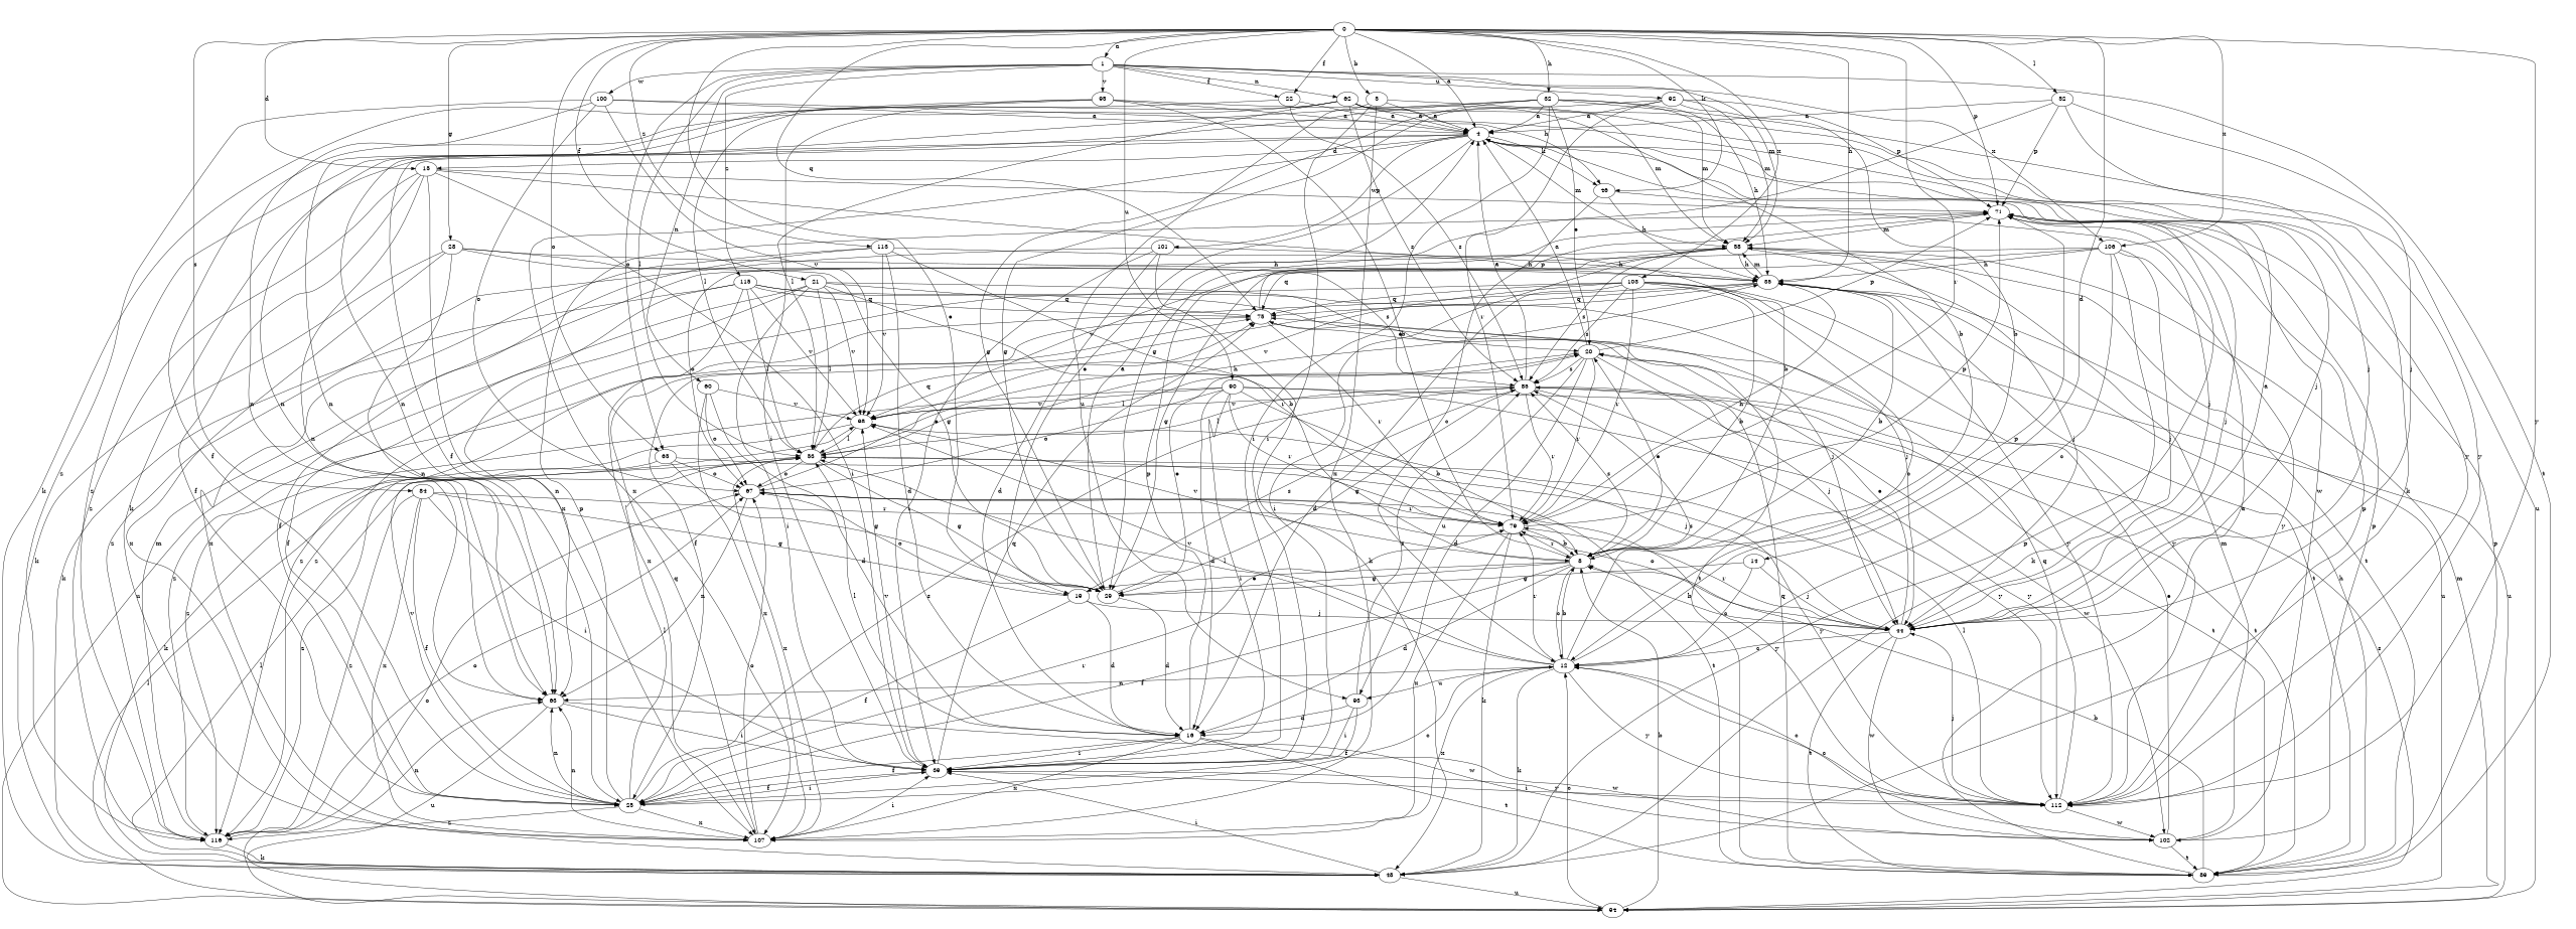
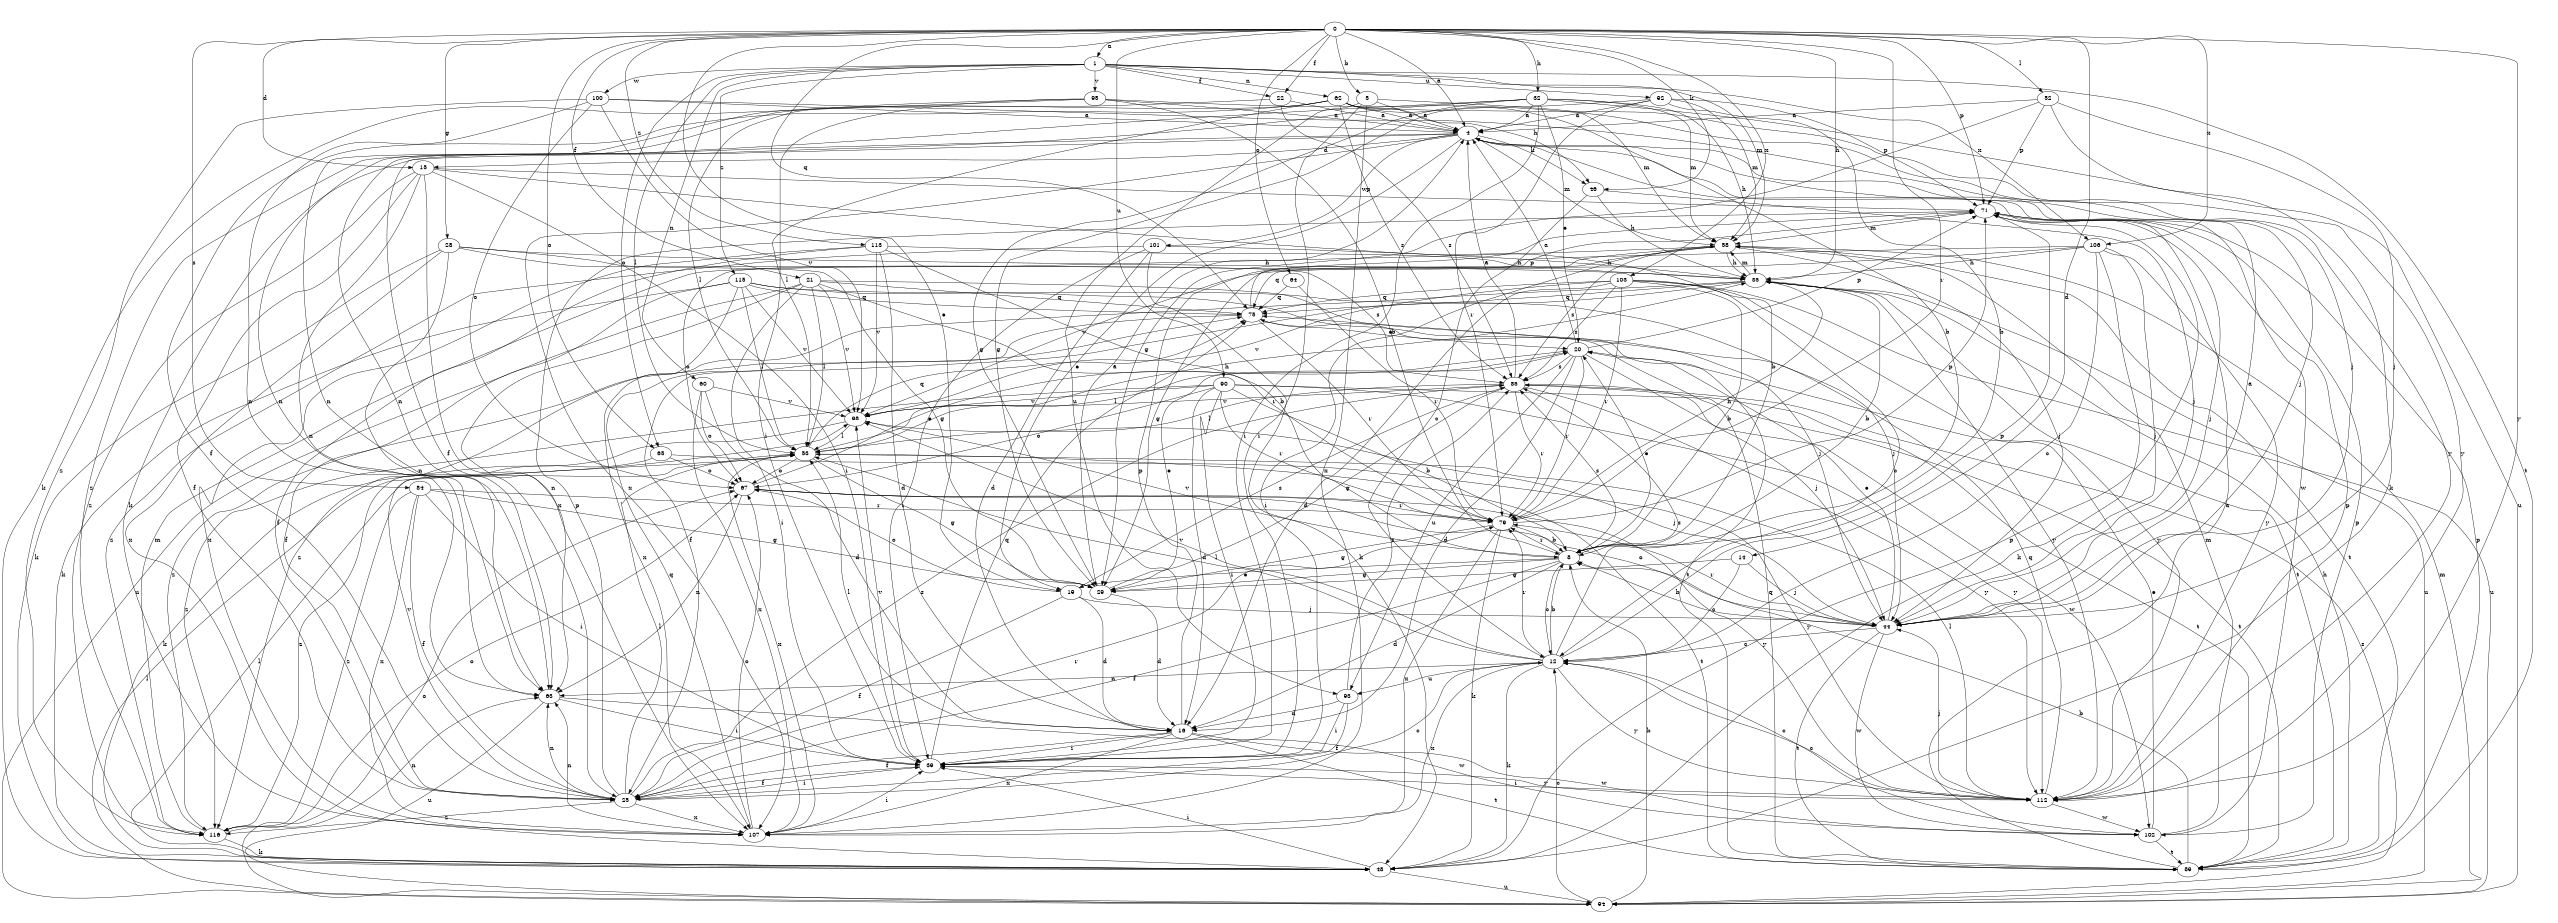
  strict digraph {
    0
    1
    4
    5
    14
    15
    19
    21
    22
    28
    32
    35
    46
    52
+   64
    65
    71
    75
    79
    84
    90
    103
    106
    112
    113
    89
    53
    58
    60
    62
    92
    95
    100
    115
    44
    48
    101
    102
    107
    116
    39
    93
    12
    29
    8
    25
    63
    16
    85
    67
    98
    94
    20
    0 -> 1 [label=a]
    0 -> 4 [label=a]
    0 -> 5 [label=b]
    0 -> 14 [label=d]
    0 -> 15 [label=d]
    0 -> 19 [label=e]
    0 -> 21 [label=f]
    0 -> 22 [label=f]
    0 -> 28 [label=g]
    0 -> 32 [label=h]
    0 -> 35 [label=h]
    0 -> 46 [label=k]
    0 -> 52 [label=l]
+   0 -> 64 [label=o]
    0 -> 65 [label=o]
    0 -> 71 [label=p]
    0 -> 75 [label=q]
    0 -> 79 [label=r]
    0 -> 84 [label=s]
    0 -> 90 [label=u]
    0 -> 103 [label=x]
    0 -> 106 [label=x]
    0 -> 112 [label=y]
    0 -> 113 [label=z]
    1 -> 22 [label=f]
    1 -> 65 [label=o]
    1 -> 106 [label=x]
    1 -> 89 [label=t]
    1 -> 53 [label=l]
    1 -> 58 [label=m]
    1 -> 60 [label=n]
    1 -> 62 [label=n]
    1 -> 92 [label=u]
    1 -> 95 [label=v]
    1 -> 100 [label=w]
    1 -> 115 [label=z]
    4 -> 15 [label=d]
    4 -> 19 [label=e]
    4 -> 46 [label=k]
    4 -> 58 [label=m]
    4 -> 44 [label=j]
    4 -> 48 [label=k]
    4 -> 101 [label=w]
    4 -> 102 [label=w]
    4 -> 107 [label=x]
    4 -> 116 [label=z]
    5 -> 4 [label=a]
    5 -> 58 [label=m]
    5 -> 107 [label=x]
    5 -> 39 [label=i]
    5 -> 93 [label=u]
    14 -> 44 [label=j]
    14 -> 12 [label=c]
    14 -> 29 [label=g]
    15 -> 71 [label=p]
    15 -> 107 [label=x]
    15 -> 116 [label=z]
    15 -> 39 [label=i]
    15 -> 8 [label=b]
    15 -> 25 [label=f]
    15 -> 63 [label=n]
    19 -> 44 [label=j]
    19 -> 25 [label=f]
    19 -> 16 [label=d]
    19 -> 85 [label=s]
    19 -> 67 [label=o]
    21 -> 75 [label=q]
    21 -> 79 [label=r]
    21 -> 53 [label=l]
    21 -> 44 [label=j]
    21 -> 39 [label=i]
    21 -> 63 [label=n]
    21 -> 98 [label=v]
    21 -> 94 [label=u]
    22 -> 4 [label=a]
    22 -> 63 [label=n]
    22 -> 85 [label=s]
    28 -> 35 [label=h]
    28 -> 48 [label=k]
    28 -> 107 [label=x]
    28 -> 29 [label=g]
    28 -> 63 [label=n]
    28 -> 85 [label=s]
    32 -> 4 [label=a]
    32 -> 35 [label=h]
    32 -> 58 [label=m]
    32 -> 39 [label=i]
    32 -> 29 [label=g]
    32 -> 25 [label=f]
    32 -> 63 [label=n]
    32 -> 94 [label=u]
    32 -> 20 [label=e]
    35 -> 75 [label=q]
    35 -> 112 [label=y]
    35 -> 89 [label=t]
    35 -> 58 [label=m]
    35 -> 116 [label=z]
    35 -> 8 [label=b]
    35 -> 25 [label=f]
    35 -> 94 [label=u]
    46 -> 35 [label=h]
    46 -> 44 [label=j]
    46 -> 12 [label=c]
    52 -> 4 [label=a]
    52 -> 71 [label=p]
    52 -> 44 [label=j]
    52 -> 48 [label=k]
    52 -> 29 [label=g]
+   64 -> 75 [label=q]
+   64 -> 79 [label=r]
    65 -> 112 [label=y]
    65 -> 116 [label=z]
-   65 -> 29 [label=g]
+   79 -> 29 [label=g]
    65 -> 67 [label=o]
    71 -> 58 [label=m]
    71 -> 44 [label=j]
    75 -> 71 [label=p]
    75 -> 79 [label=r]
    75 -> 116 [label=z]
    75 -> 20 [label=e]
    79 -> 35 [label=h]
    79 -> 71 [label=p]
    79 -> 48 [label=k]
    79 -> 107 [label=x]
    79 -> 8 [label=b]
    84 -> 79 [label=r]
    84 -> 107 [label=x]
    84 -> 116 [label=z]
    84 -> 39 [label=i]
    84 -> 29 [label=g]
    84 -> 25 [label=f]
    90 -> 79 [label=r]
    90 -> 112 [label=y]
    90 -> 89 [label=t]
    90 -> 116 [label=z]
    90 -> 39 [label=i]
    90 -> 8 [label=b]
    90 -> 16 [label=d]
    90 -> 67 [label=o]
    90 -> 98 [label=v]
    103 -> 75 [label=q]
    103 -> 79 [label=r]
    103 -> 112 [label=y]
-   103 -> 116 [label=z]
    103 -> 12 [label=c]
    103 -> 8 [label=b]
    103 -> 16 [label=d]
    103 -> 85 [label=s]
    103 -> 98 [label=v]
    103 -> 94 [label=u]
    106 -> 35 [label=h]
    106 -> 112 [label=y]
    106 -> 44 [label=j]
    106 -> 48 [label=k]
    106 -> 12 [label=c]
    106 -> 67 [label=o]
    106 -> 98 [label=v]
    112 -> 71 [label=p]
    112 -> 75 [label=q]
    112 -> 53 [label=l]
    112 -> 44 [label=j]
    112 -> 102 [label=w]
    112 -> 39 [label=i]
    112 -> 12 [label=c]
    113 -> 35 [label=h]
    113 -> 107 [label=x]
    113 -> 8 [label=b]
    113 -> 25 [label=f]
    113 -> 16 [label=d]
    113 -> 98 [label=v]
    89 -> 4 [label=a]
    89 -> 35 [label=h]
    89 -> 71 [label=p]
    89 -> 75 [label=q]
    89 -> 8 [label=b]
    53 -> 35 [label=h]
    53 -> 75 [label=q]
    53 -> 89 [label=t]
    53 -> 107 [label=x]
    53 -> 29 [label=g]
    53 -> 67 [label=o]
    58 -> 35 [label=h]
    58 -> 75 [label=q]
    58 -> 89 [label=t]
    58 -> 44 [label=j]
    58 -> 39 [label=i]
    58 -> 29 [label=g]
    58 -> 85 [label=s]
    60 -> 107 [label=x]
    60 -> 16 [label=d]
    60 -> 67 [label=o]
    60 -> 98 [label=v]
    62 -> 4 [label=a]
    62 -> 46 [label=h]
    62 -> 112 [label=y]
    62 -> 53 [label=l]
    62 -> 8 [label=b]
    62 -> 25 [label=f]
    62 -> 63 [label=n]
    62 -> 85 [label=s]
    92 -> 4 [label=a]
    92 -> 71 [label=p]
    92 -> 79 [label=r]
    92 -> 58 [label=m]
    92 -> 29 [label=g]
    92 -> 8 [label=b]
    95 -> 4 [label=a]
    95 -> 112 [label=y]
    95 -> 53 [label=l]
    95 -> 48 [label=k]
    95 -> 39 [label=i]
    95 -> 8 [label=b]
    100 -> 4 [label=a]
    100 -> 44 [label=j]
    100 -> 116 [label=z]
    100 -> 63 [label=n]
    100 -> 67 [label=o]
    100 -> 98 [label=v]
    115 -> 75 [label=q]
    115 -> 89 [label=t]
    115 -> 53 [label=l]
    115 -> 44 [label=j]
    115 -> 48 [label=k]
    115 -> 107 [label=x]
    115 -> 25 [label=f]
    115 -> 98 [label=v]
    44 -> 4 [label=a]
    44 -> 79 [label=r]
    44 -> 89 [label=t]
    44 -> 102 [label=w]
    44 -> 12 [label=c]
    44 -> 8 [label=b]
    44 -> 67 [label=o]
    44 -> 20 [label=e]
    48 -> 71 [label=p]
    48 -> 53 [label=l]
    48 -> 39 [label=i]
    48 -> 94 [label=u]
    101 -> 35 [label=h]
    101 -> 48 [label=k]
    101 -> 116 [label=z]
    101 -> 39 [label=i]
    101 -> 16 [label=d]
    102 -> 71 [label=p]
    102 -> 89 [label=t]
    102 -> 58 [label=m]
    102 -> 12 [label=c]
    102 -> 20 [label=e]
    107 -> 75 [label=q]
    107 -> 39 [label=i]
    107 -> 63 [label=n]
    107 -> 67 [label=o]
    116 -> 58 [label=m]
    116 -> 48 [label=k]
    116 -> 63 [label=n]
    116 -> 67 [label=o]
    39 -> 75 [label=q]
    39 -> 112 [label=y]
    39 -> 25 [label=f]
    39 -> 98 [label=v]
    93 -> 39 [label=i]
    93 -> 25 [label=f]
    93 -> 16 [label=d]
    93 -> 85 [label=s]
    12 -> 71 [label=p]
    12 -> 79 [label=r]
    12 -> 112 [label=y]
    12 -> 53 [label=l]
    12 -> 48 [label=k]
    12 -> 107 [label=x]
    12 -> 93 [label=u]
    12 -> 8 [label=b]
    12 -> 63 [label=n]
    12 -> 85 [label=s]
    12 -> 98 [label=v]
    29 -> 4 [label=a]
    29 -> 16 [label=d]
    29 -> 20 [label=e]
    8 -> 19 [label=e]
    8 -> 79 [label=r]
    8 -> 12 [label=c]
    8 -> 29 [label=g]
    8 -> 25 [label=f]
    8 -> 16 [label=d]
    8 -> 85 [label=s]
    8 -> 98 [label=v]
    8 -> 20 [label=e]
    25 -> 71 [label=p]
    25 -> 79 [label=r]
    25 -> 53 [label=l]
    25 -> 107 [label=x]
    25 -> 116 [label=z]
    25 -> 39 [label=i]
    25 -> 12 [label=c]
    25 -> 63 [label=n]
    25 -> 85 [label=s]
    25 -> 98 [label=v]
    63 -> 102 [label=w]
    63 -> 39 [label=i]
    63 -> 94 [label=u]
    16 -> 71 [label=p]
    16 -> 89 [label=t]
    16 -> 53 [label=l]
    16 -> 102 [label=w]
    16 -> 107 [label=x]
    16 -> 39 [label=i]
    16 -> 25 [label=f]
    85 -> 4 [label=a]
    85 -> 79 [label=r]
    85 -> 112 [label=y]
    85 -> 89 [label=t]
    85 -> 53 [label=l]
    85 -> 102 [label=w]
    85 -> 29 [label=g]
    85 -> 98 [label=v]
    67 -> 79 [label=r]
    67 -> 112 [label=y]
    67 -> 63 [label=n]
    67 -> 20 [label=e]
    98 -> 53 [label=l]
    98 -> 44 [label=j]
    98 -> 48 [label=k]
    94 -> 53 [label=l]
    94 -> 58 [label=m]
    94 -> 12 [label=c]
    94 -> 8 [label=b]
    94 -> 85 [label=s]
    94 -> 67 [label=o]
    20 -> 4 [label=a]
    20 -> 71 [label=p]
    20 -> 79 [label=r]
    20 -> 53 [label=l]
    20 -> 44 [label=j]
    20 -> 93 [label=u]
    20 -> 16 [label=d]
    20 -> 85 [label=s]
  }
